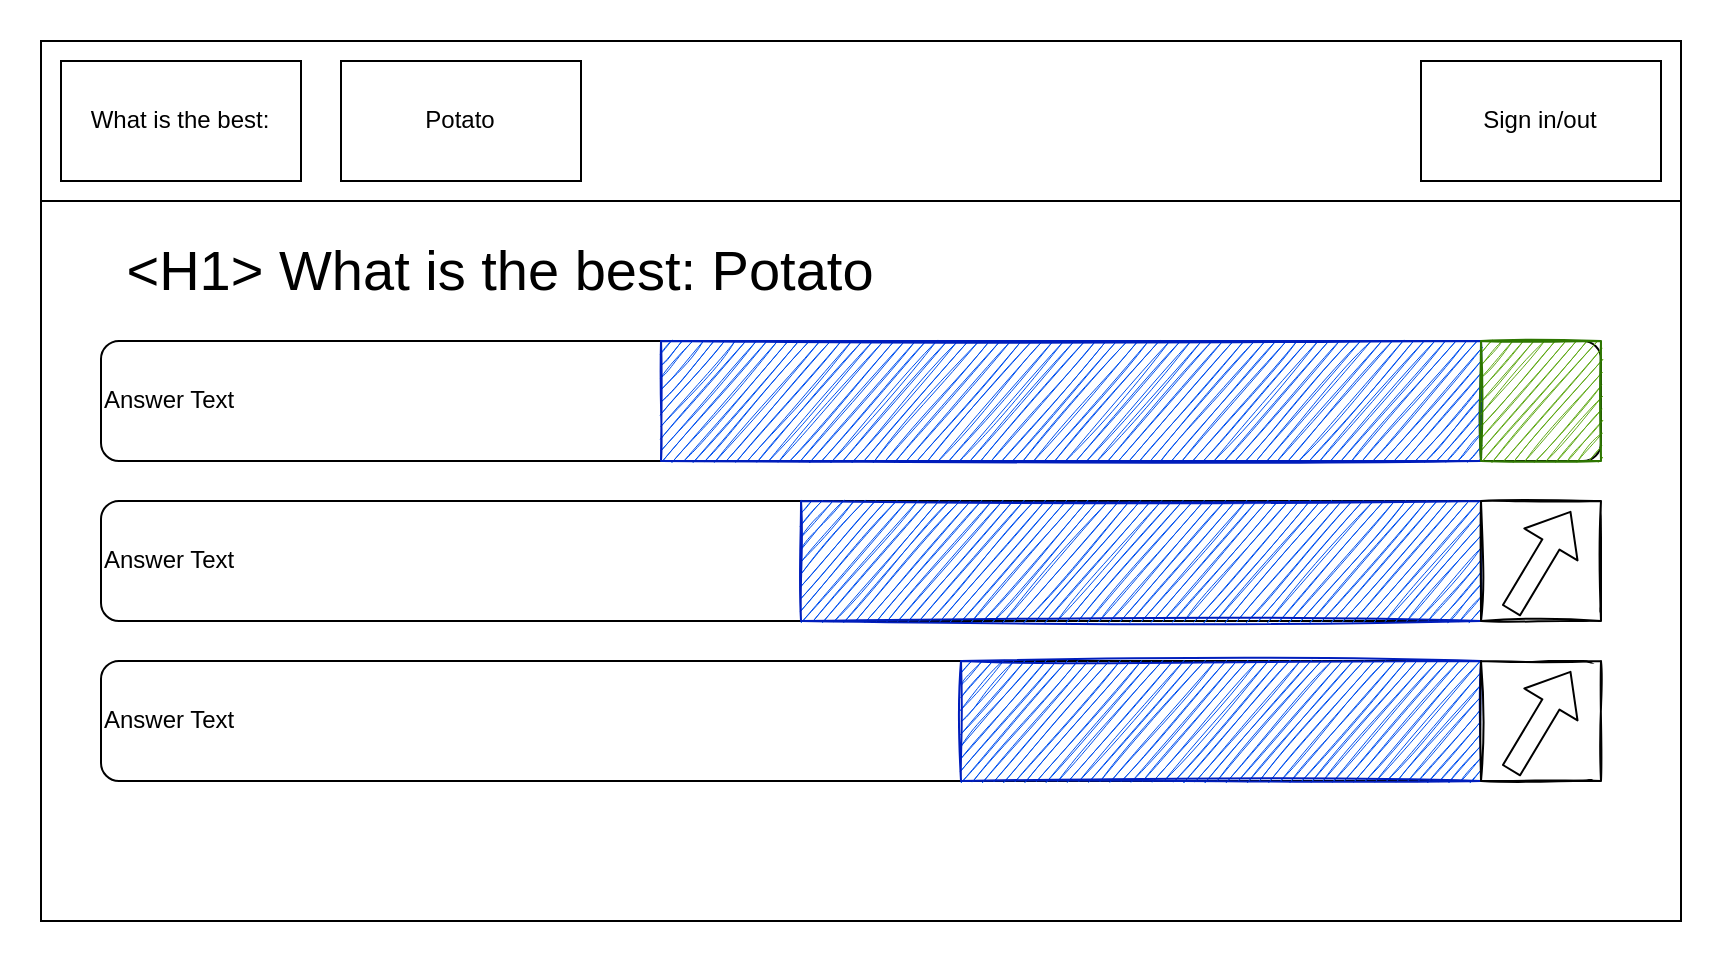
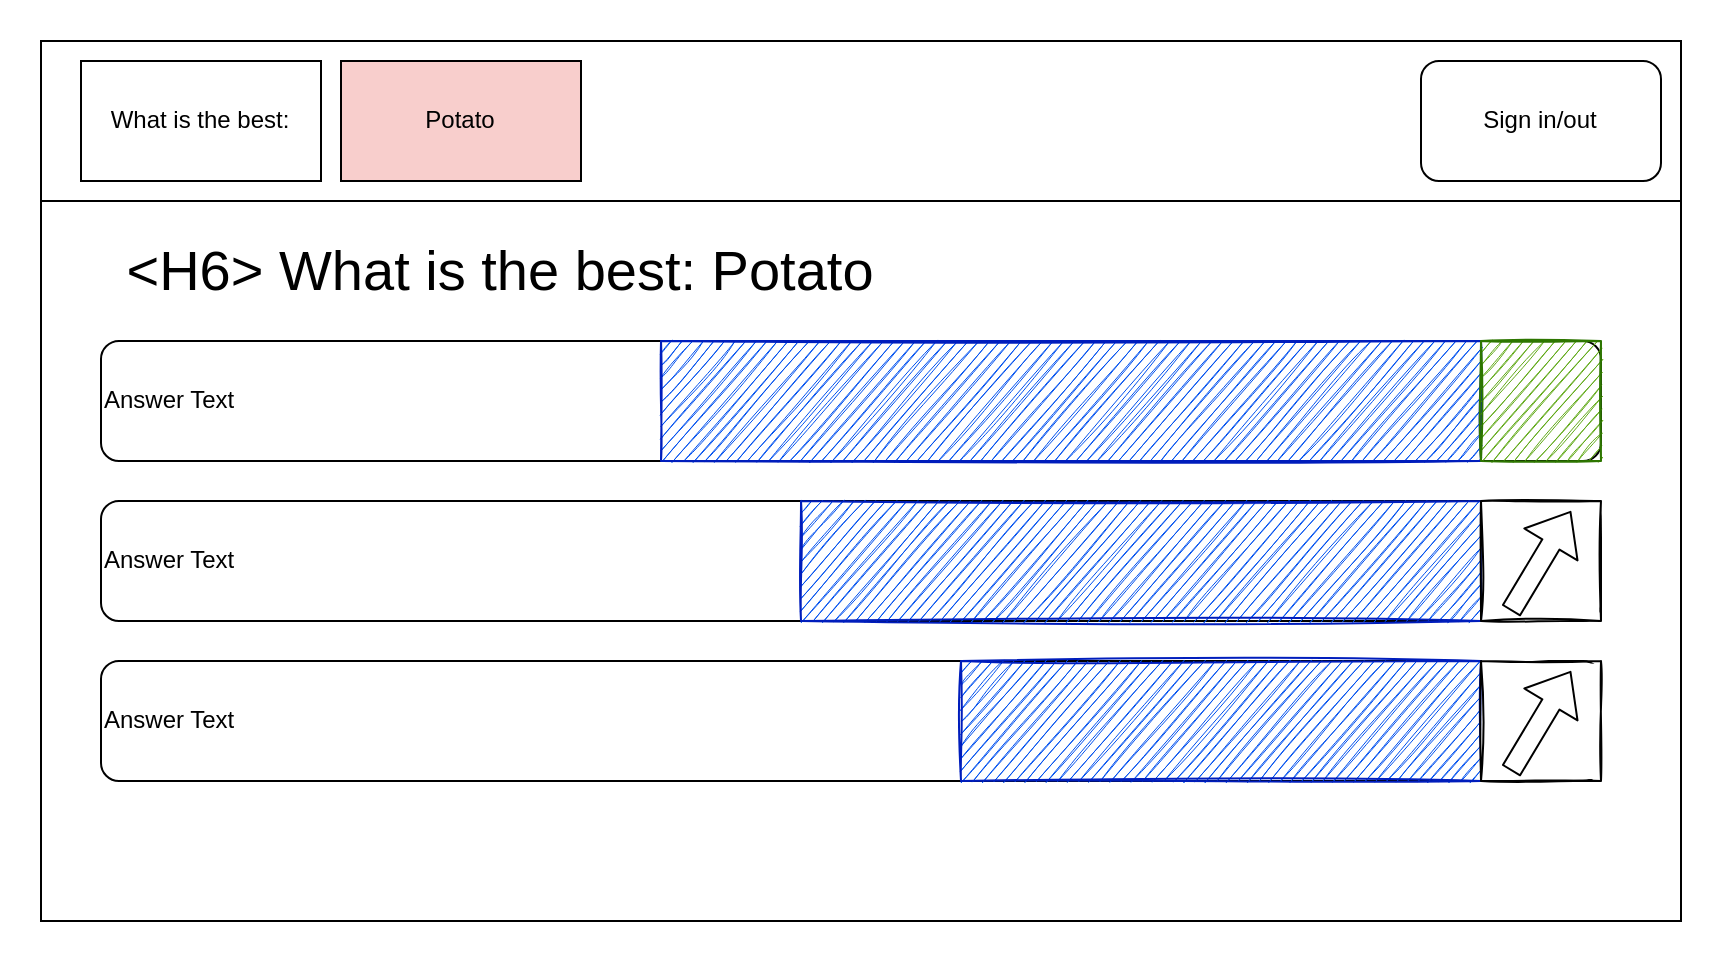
  <mxCell id="0" />
  <mxCell id="1" parent="0" />
  <mxCell id="2" value="" style="whiteSpace=wrap;html=1;" vertex="1" parent="1"><mxGeometry y="100" width="820" height="360" as="geometry" x="20" /></mxCell>
  <mxCell id="3" value="" style="whiteSpace=wrap;html=1;" vertex="1" parent="1"><mxGeometry width="820" height="80" as="geometry" x="20" y="20" /></mxCell>
- <mxCell id="4" value="What is the best:" style="rounded=0;whiteSpace=wrap;html=1;" vertex="1" parent="1"><mxGeometry x="30" y="30" width="120" height="60" as="geometry" /></mxCell>
- <mxCell id="5" value="Sign in/out" style="rounded=0;whiteSpace=wrap;html=1;" vertex="1" parent="1"><mxGeometry x="710" y="30" width="120" height="60" as="geometry" /></mxCell>
- <mxCell id="6" value="Potato" style="rounded=0;whiteSpace=wrap;html=1;" vertex="1" parent="1"><mxGeometry x="170" y="30" width="120" height="60" as="geometry" /></mxCell>
+ <mxCell id="4" value="What is the best:" style="rounded=0;whiteSpace=wrap;html=1;" vertex="1" parent="1"><mxGeometry x="40" y="30" width="120" height="60" as="geometry" /></mxCell>
+ <mxCell id="5" value="Sign in/out" style="whiteSpace=wrap;html=1;rounded=1;" vertex="1" parent="1"><mxGeometry x="710" y="30" width="120" height="60" as="geometry" /></mxCell>
+ <mxCell id="6" value="Potato" style="rounded=0;whiteSpace=wrap;html=1;fillColor=#f8cecc;" vertex="1" parent="1"><mxGeometry x="170" y="30" width="120" height="60" as="geometry" /></mxCell>
  <mxCell id="7" value="Answer Text" style="rounded=1;whiteSpace=wrap;html=1;align=left;" vertex="1" parent="1"><mxGeometry x="50" y="170" width="750" height="60" as="geometry" /></mxCell>
  <mxCell id="8" value="" style="rounded=0;whiteSpace=wrap;html=1;fillColor=#0050ef;fontColor=#ffffff;strokeColor=#001DBC;sketch=1;" vertex="1" parent="1"><mxGeometry x="330" y="170" width="410" height="60" as="geometry" /></mxCell>
- <mxCell id="9" value="&amp;lt;H1&amp;gt; What is the best: Potato" style="text;html=1;strokeColor=none;fillColor=none;align=center;verticalAlign=middle;whiteSpace=wrap;rounded=0;fontSize=28;" vertex="1" parent="1"><mxGeometry x="50" y="120" width="400" height="30" as="geometry" /></mxCell>
+ <mxCell id="9" value="&amp;lt;H6&amp;gt; What is the best: Potato" style="text;html=1;strokeColor=none;fillColor=none;align=center;verticalAlign=middle;whiteSpace=wrap;rounded=0;fontSize=28;" vertex="1" parent="1"><mxGeometry x="50" y="120" width="400" height="30" as="geometry" /></mxCell>
  <mxCell id="10" value="" style="rounded=0;whiteSpace=wrap;html=1;sketch=1;fontSize=28;fillColor=#60a917;fontColor=#ffffff;strokeColor=#2D7600;" vertex="1" parent="1"><mxGeometry x="740" y="170" width="60" height="60" as="geometry" /></mxCell>
  <mxCell id="11" value="Answer Text" style="rounded=1;whiteSpace=wrap;html=1;align=left;" vertex="1" parent="1"><mxGeometry x="50" y="250" width="750" height="60" as="geometry" /></mxCell>
  <mxCell id="12" value="" style="rounded=0;whiteSpace=wrap;html=1;fillColor=#0050ef;fontColor=#ffffff;strokeColor=#001DBC;sketch=1;" vertex="1" parent="1"><mxGeometry x="400" y="250" width="340" height="60" as="geometry" /></mxCell>
  <mxCell id="13" value="" style="rounded=0;whiteSpace=wrap;html=1;sketch=1;fontSize=28;" vertex="1" parent="1"><mxGeometry x="740" y="250" width="60" height="60" as="geometry" /></mxCell>
  <mxCell id="14" value="Answer Text" style="rounded=1;whiteSpace=wrap;html=1;align=left;" vertex="1" parent="1"><mxGeometry x="50" y="330" width="750" height="60" as="geometry" /></mxCell>
  <mxCell id="15" value="" style="rounded=0;whiteSpace=wrap;html=1;fillColor=#0050ef;fontColor=#ffffff;strokeColor=#001DBC;sketch=1;" vertex="1" parent="1"><mxGeometry x="480" y="330" width="260" height="60" as="geometry" /></mxCell>
  <mxCell id="16" value="" style="rounded=0;whiteSpace=wrap;html=1;sketch=1;fontSize=28;" vertex="1" parent="1"><mxGeometry x="740" y="330" width="60" height="60" as="geometry" /></mxCell>
  <mxCell id="17" value="" style="shape=flexArrow;endArrow=classic;html=1;fontSize=28;" edge="1" parent="1"><mxGeometry width="50" height="50" relative="1" as="geometry"><mxPoint x="755" y="305" as="sourcePoint" /><mxPoint x="785" y="255" as="targetPoint" /></mxGeometry></mxCell>
  <mxCell id="18" value="" style="shape=flexArrow;endArrow=classic;html=1;fontSize=28;" edge="1" parent="1"><mxGeometry width="50" height="50" relative="1" as="geometry"><mxPoint x="755" y="385" as="sourcePoint" /><mxPoint x="785" y="335" as="targetPoint" /></mxGeometry></mxCell>
